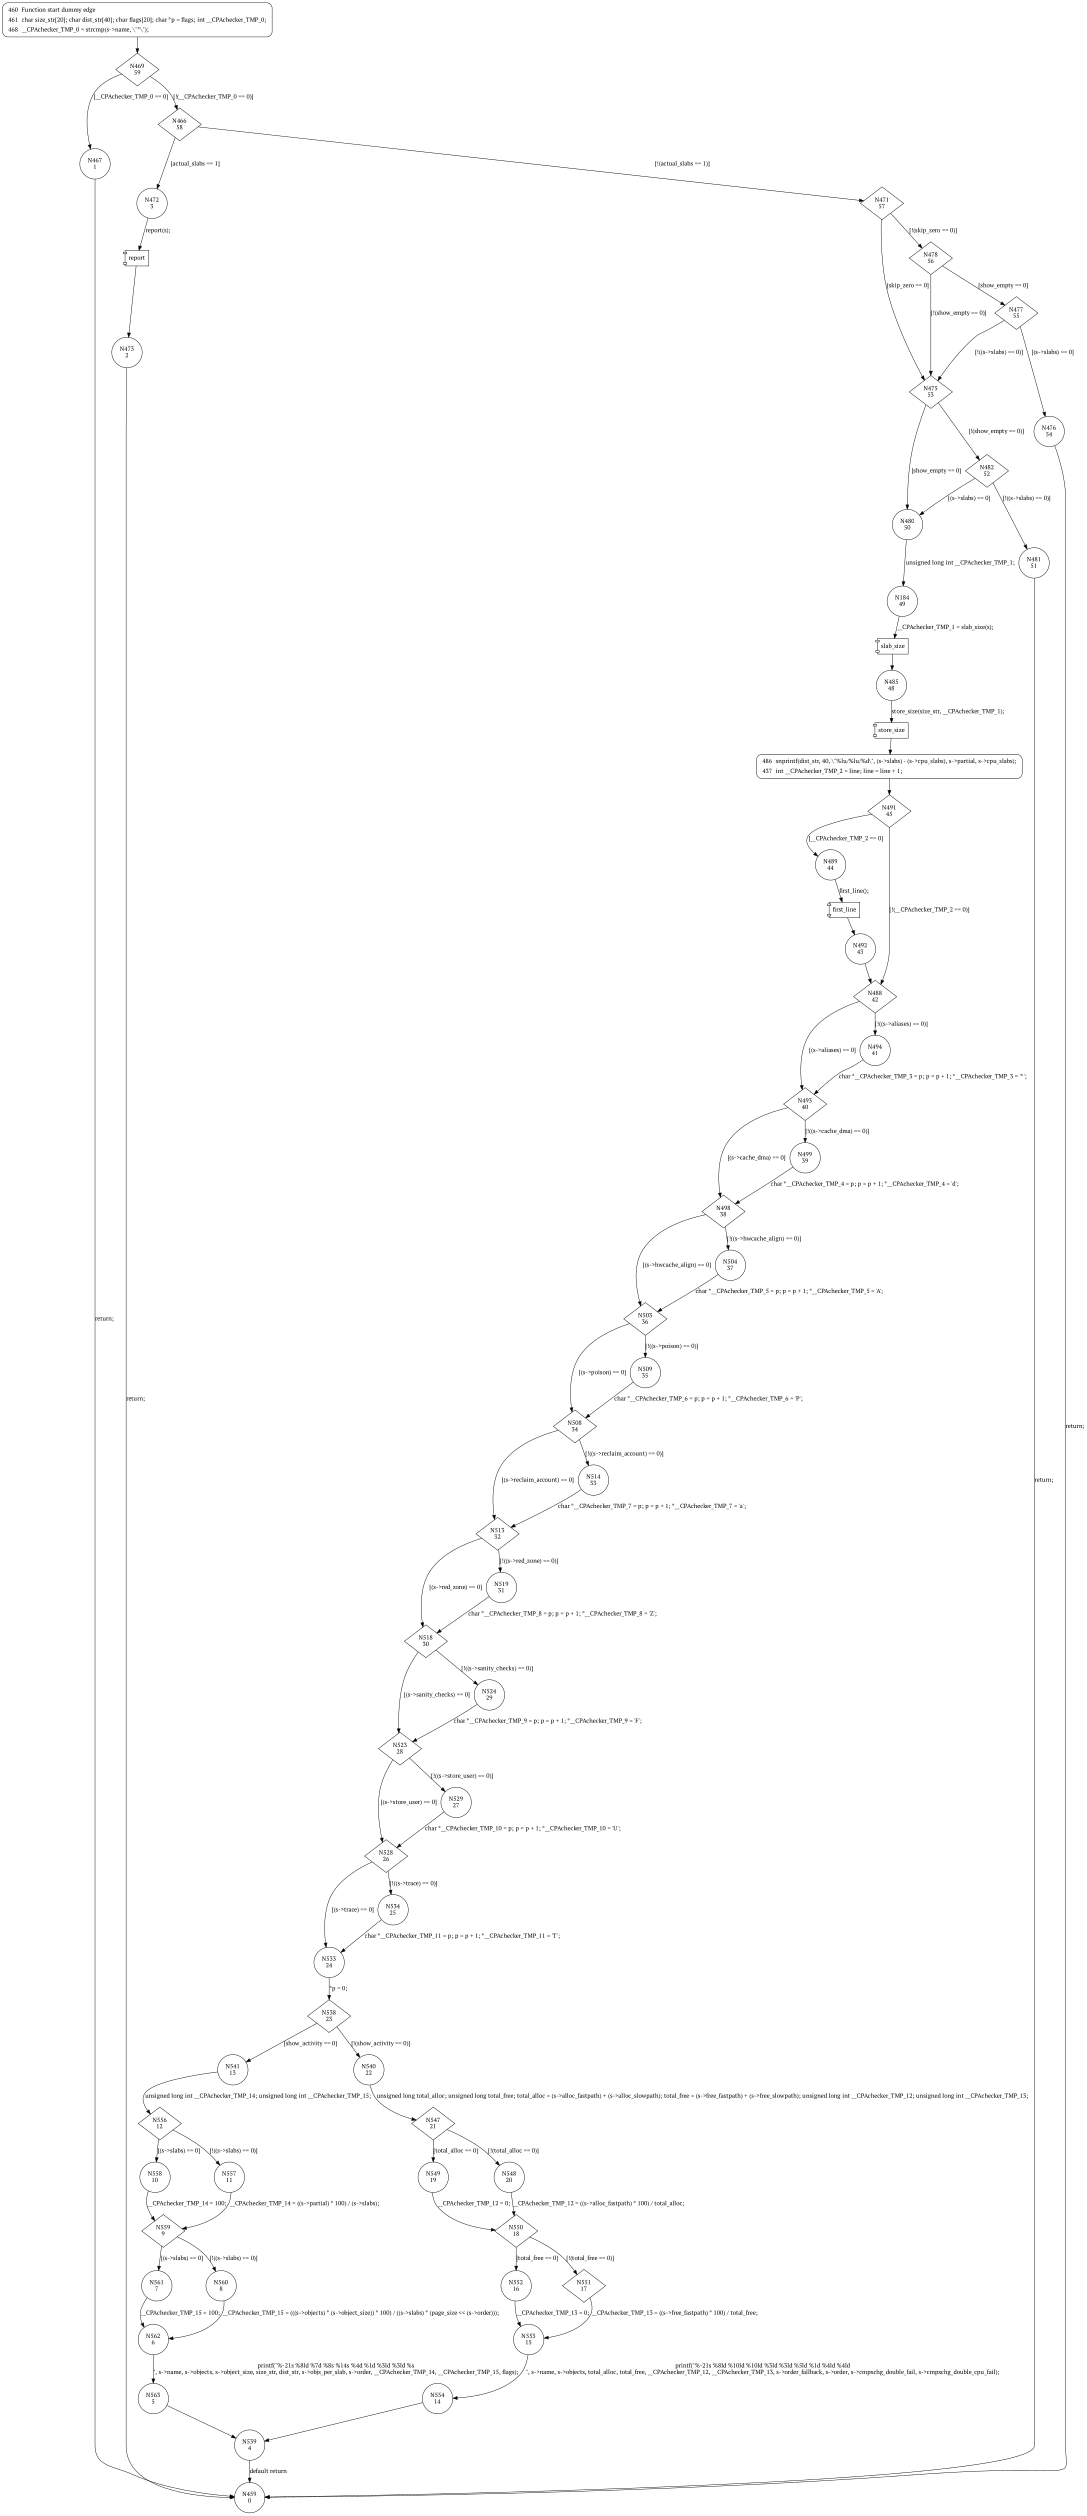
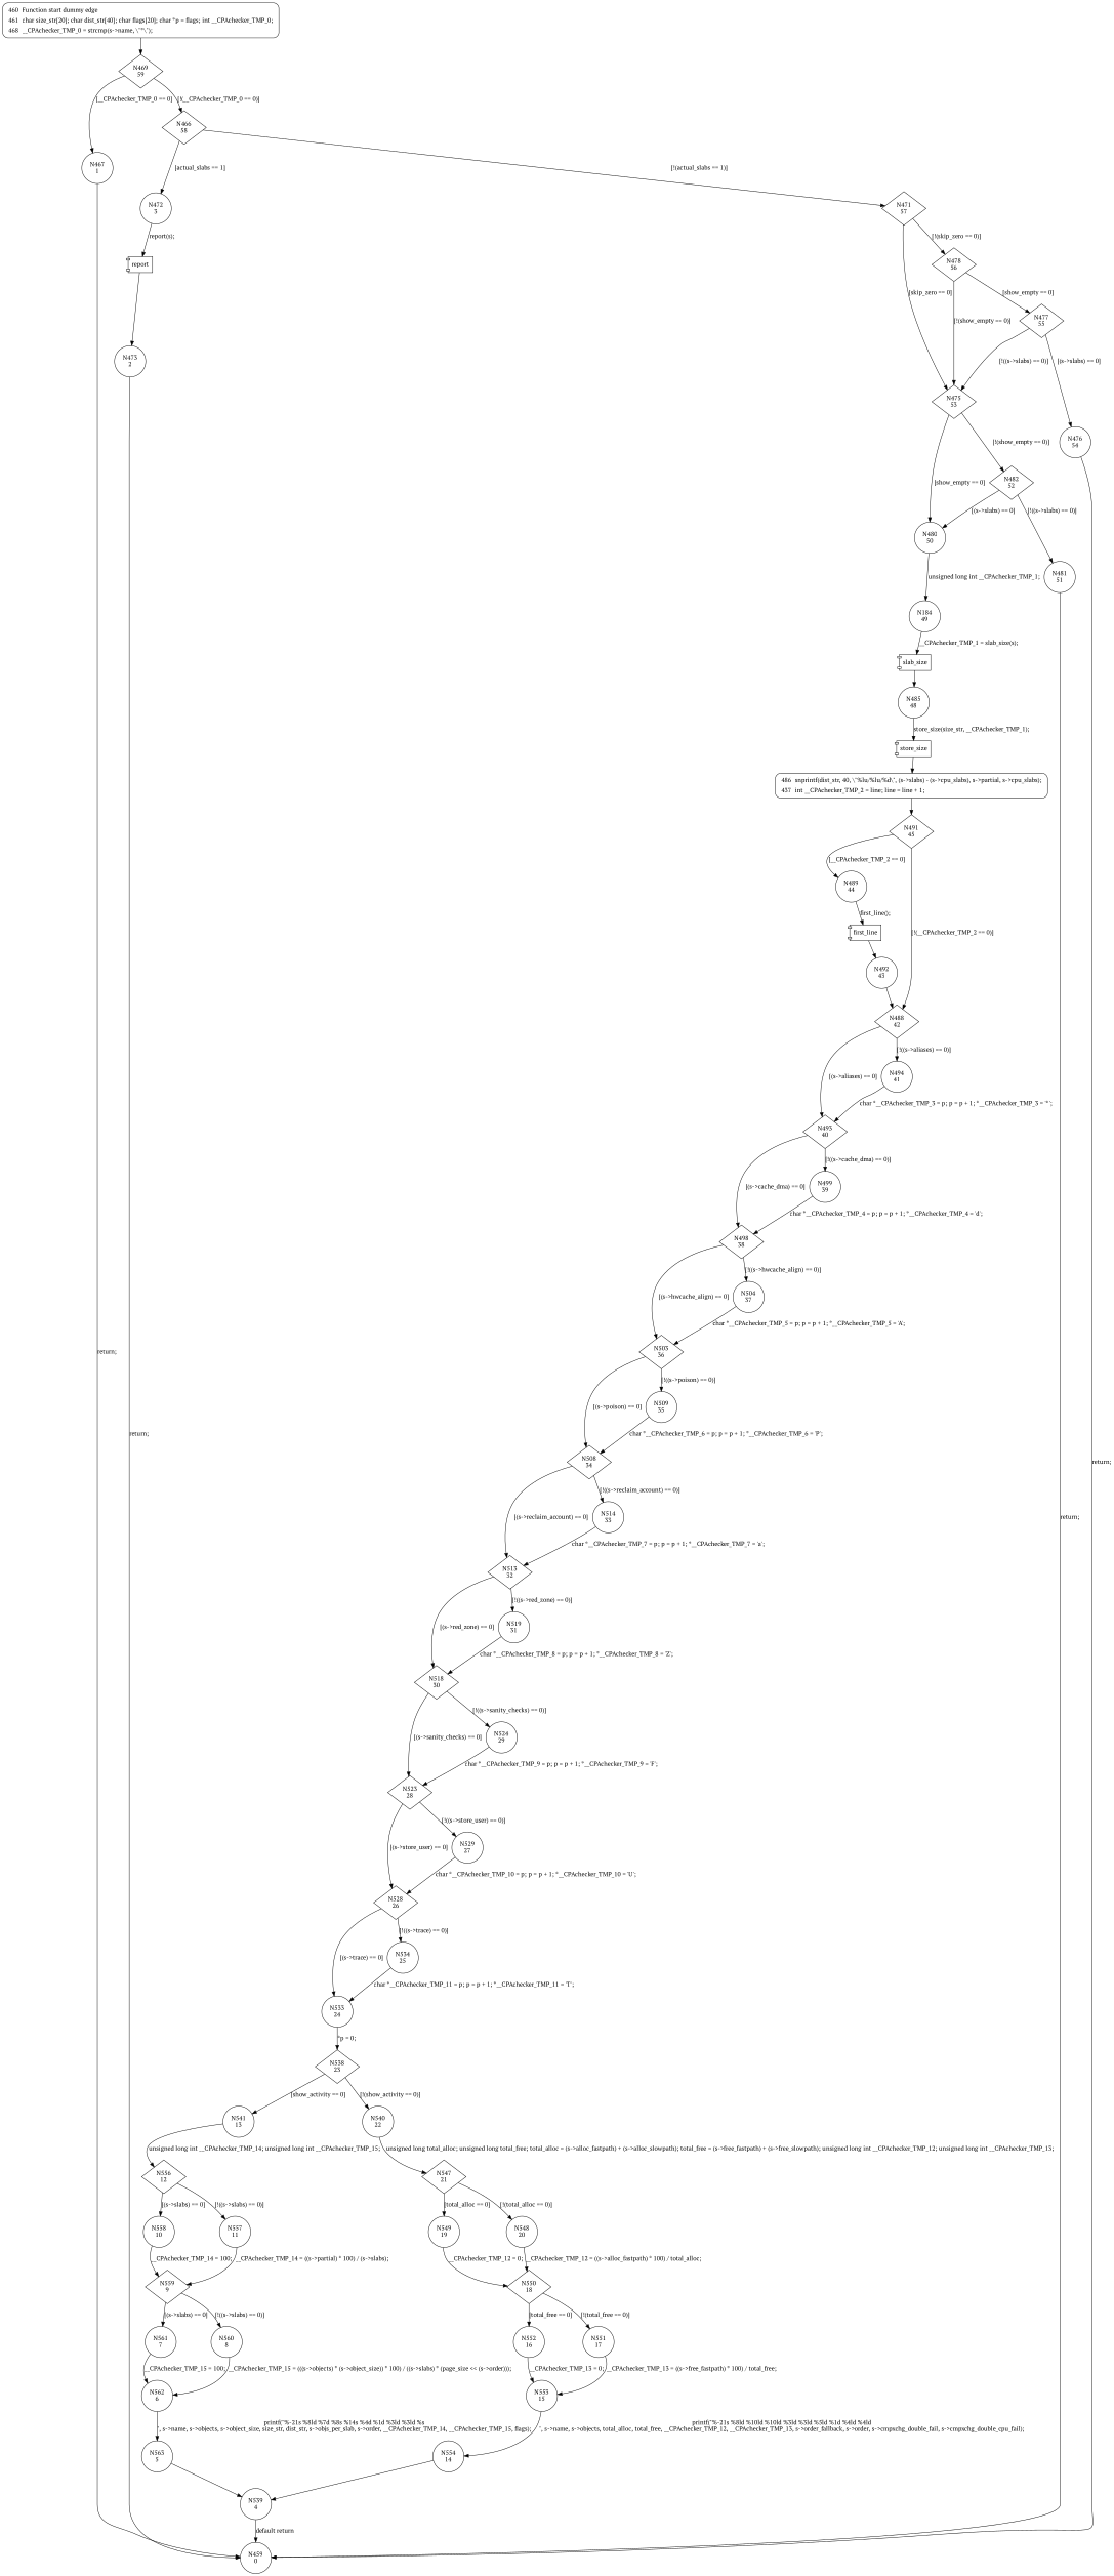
  digraph {
    fontname="PT Serif"
    node [fontname="PT Serif" shape=circle]
    edge [fontname="PT Serif"]
    n1 [label="N469\n59" shape=diamond]
    n2 [label="N467\n1"]
    n3 [label="N466\n58" shape=diamond]
    n4 [label="N459\n0"]
    n5 [label="N472\n3"]
    n6 [label="N471\n57" shape=diamond]
    n7 [label=report shape=component]
    n8 [label="N475\n53" shape=diamond]
    n9 [label="N478\n56" shape=diamond]
    n10 [label="N473\n2"]
    n11 [label="N480\n50"]
    n12 [label="N482\n52" shape=diamond]
    n13 [label="N477\n55" shape=diamond]
    n14 [label="N184\n49"]
    n15 [label="N481\n51"]
    n16 [label="N476\n54"]
    n17 [label=slab_size shape=component]
    n18 [label="N485\n48"]
    n19 [label=store_size shape=component]
    n20 [fillcolor=white label=<<table border="0" cellborder="0" cellpadding="3" bgcolor="white"><tr><td align="right">486</td><td align="left">snprintf(dist_str, 40, \"%lu/%lu/%d\", (s-&gt;slabs) - (s-&gt;cpu_slabs), s-&gt;partial, s-&gt;cpu_slabs);</td></tr><tr><td align="right">437</td><td align="left">int __CPAchecker_TMP_2 = line; line = line + 1;</td></tr></table>> penwidth=1 shape=Mrecord style="filled,bold"]
    n21 [label="N491\n45" shape=diamond]
    n22 [label="N489\n44"]
    n23 [label="N488\n42" shape=diamond]
    n24 [label=first_line shape=component]
    n25 [label="N493\n40" shape=diamond]
    n26 [label="N494\n41"]
    n27 [label="N492\n43"]
    n28 [label="N498\n38" shape=diamond]
    n29 [label="N499\n39"]
    n30 [label="N503\n36" shape=diamond]
    n31 [label="N504\n37"]
    n32 [label="N508\n34" shape=diamond]
    n33 [label="N509\n35"]
    n34 [label="N513\n32" shape=diamond]
    n35 [label="N514\n33"]
    n36 [label="N518\n30" shape=diamond]
    n37 [label="N519\n31"]
    n38 [label="N523\n28" shape=diamond]
    n39 [label="N524\n29"]
    n40 [label="N528\n26" shape=diamond]
    n41 [label="N529\n27"]
    n42 [label="N533\n24"]
    n43 [label="N534\n25"]
    n44 [label="N538\n23" shape=diamond]
    n45 [label="N541\n13"]
    n46 [label="N540\n22"]
    n47 [label="N556\n12" shape=diamond]
    n48 [label="N547\n21" shape=diamond]
    n49 [label="N558\n10"]
    n50 [label="N557\n11"]
    n51 [label="N549\n19"]
    n52 [label="N548\n20"]
    n53 [label="N550\n18" shape=diamond]
    n54 [label="N552\n16"]
-   n55 [label="N551\n17" shape=diamond]
+   n55 [label="N551\n17"]
    n56 [label="N553\n15"]
    n57 [label="N554\n14"]
    n58 [label="N539\n4"]
    n59 [label="N559\n9" shape=diamond]
    n60 [label="N561\n7"]
    n61 [label="N560\n8"]
    n62 [label="N562\n6"]
    n63 [label="N563\n5"]
    n64 [fillcolor=white label=<<table border="0" cellborder="0" cellpadding="3" bgcolor="white"><tr><td align="right">460</td><td align="left">Function start dummy edge</td></tr><tr><td align="right">461</td><td align="left">char size_str[20]; char dist_str[40]; char flags[20]; char *p = flags; int __CPAchecker_TMP_0;</td></tr><tr><td align="right">468</td><td align="left">__CPAchecker_TMP_0 = strcmp(s-&gt;name, \"*\");</td></tr></table>> penwidth=1 shape=Mrecord style="filled,bold"]
    n1 -> n2 [label="[__CPAchecker_TMP_0 == 0]"]
    n1 -> n3 [label="[!(__CPAchecker_TMP_0 == 0)]"]
    n2 -> n4 [label="return;"]
    n3 -> n5 [label="[actual_slabs == 1]"]
    n3 -> n6 [label="[!(actual_slabs == 1)]"]
    n5 -> n7 [label="report(s);"]
    n6 -> n8 [label="[skip_zero == 0]"]
    n6 -> n9 [label="[!(skip_zero == 0)]"]
    n7 -> n10
    n8 -> n11 [label="[show_empty == 0]"]
    n8 -> n12 [label="[!(show_empty == 0)]"]
    n9 -> n8 [label="[!(show_empty == 0)]"]
    n9 -> n13 [label="[show_empty == 0]"]
    n10 -> n4 [label="return;"]
    n11 -> n14 [label="unsigned long int __CPAchecker_TMP_1;"]
    n12 -> n11 [label="[(s->slabs) == 0]"]
    n12 -> n15 [label="[!((s->slabs) == 0)]"]
    n13 -> n8 [label="[!((s->slabs) == 0)]"]
    n13 -> n16 [label="[(s->slabs) == 0]"]
    n14 -> n17 [label="__CPAchecker_TMP_1 = slab_size(s);"]
    n15 -> n4 [label="return;"]
    n16 -> n4 [label="return;"]
    n17 -> n18
    n18 -> n19 [label="store_size(size_str, __CPAchecker_TMP_1);"]
    n19 -> n20
    n20 -> n21
    n21 -> n22 [label="[__CPAchecker_TMP_2 == 0]"]
    n21 -> n23 [label="[!(__CPAchecker_TMP_2 == 0)]"]
    n22 -> n24 [label="first_line();"]
    n23 -> n25 [label="[(s->aliases) == 0]"]
    n23 -> n26 [label="[!((s->aliases) == 0)]"]
    n24 -> n27
    n25 -> n28 [label="[(s->cache_dma) == 0]"]
    n25 -> n29 [label="[!((s->cache_dma) == 0)]"]
    n26 -> n25 [label="char *__CPAchecker_TMP_3 = p; p = p + 1; *__CPAchecker_TMP_3 = '*'; "]
    n27 -> n23
    n28 -> n30 [label="[(s->hwcache_align) == 0]"]
    n28 -> n31 [label="[!((s->hwcache_align) == 0)]"]
    n29 -> n28 [label="char *__CPAchecker_TMP_4 = p; p = p + 1; *__CPAchecker_TMP_4 = 'd'; "]
    n30 -> n32 [label="[(s->poison) == 0]"]
    n30 -> n33 [label="[!((s->poison) == 0)]"]
    n31 -> n30 [label="char *__CPAchecker_TMP_5 = p; p = p + 1; *__CPAchecker_TMP_5 = 'A'; "]
    n32 -> n34 [label="[(s->reclaim_account) == 0]"]
    n32 -> n35 [label="[!((s->reclaim_account) == 0)]"]
    n33 -> n32 [label="char *__CPAchecker_TMP_6 = p; p = p + 1; *__CPAchecker_TMP_6 = 'P'; "]
    n34 -> n36 [label="[(s->red_zone) == 0]"]
    n34 -> n37 [label="[!((s->red_zone) == 0)]"]
    n35 -> n34 [label="char *__CPAchecker_TMP_7 = p; p = p + 1; *__CPAchecker_TMP_7 = 'a'; "]
    n36 -> n38 [label="[(s->sanity_checks) == 0]"]
    n36 -> n39 [label="[!((s->sanity_checks) == 0)]"]
    n37 -> n36 [label="char *__CPAchecker_TMP_8 = p; p = p + 1; *__CPAchecker_TMP_8 = 'Z'; "]
    n38 -> n40 [label="[(s->store_user) == 0]"]
    n38 -> n41 [label="[!((s->store_user) == 0)]"]
    n39 -> n38 [label="char *__CPAchecker_TMP_9 = p; p = p + 1; *__CPAchecker_TMP_9 = 'F'; "]
    n40 -> n42 [label="[(s->trace) == 0]"]
    n40 -> n43 [label="[!((s->trace) == 0)]"]
    n41 -> n40 [label="char *__CPAchecker_TMP_10 = p; p = p + 1; *__CPAchecker_TMP_10 = 'U'; "]
    n42 -> n44 [label="*p = 0;"]
    n43 -> n42 [label="char *__CPAchecker_TMP_11 = p; p = p + 1; *__CPAchecker_TMP_11 = 'T'; "]
    n44 -> n45 [label="[show_activity == 0]"]
    n44 -> n46 [label="[!(show_activity == 0)]"]
    n45 -> n47 [label="unsigned long int __CPAchecker_TMP_14; unsigned long int __CPAchecker_TMP_15;"]
    n46 -> n48 [label="unsigned long total_alloc; unsigned long total_free; total_alloc = (s->alloc_fastpath) + (s->alloc_slowpath); total_free = (s->free_fastpath) + (s->free_slowpath); unsigned long int __CPAchecker_TMP_12; unsigned long int __CPAchecker_TMP_13;"]
    n47 -> n49 [label="[(s->slabs) == 0]"]
    n47 -> n50 [label="[!((s->slabs) == 0)]"]
    n48 -> n51 [label="[total_alloc == 0]"]
    n48 -> n52 [label="[!(total_alloc == 0)]"]
    n49 -> n59 [label="__CPAchecker_TMP_14 = 100;"]
    n50 -> n59 [label="__CPAchecker_TMP_14 = ((s->partial) * 100) / (s->slabs);"]
    n51 -> n53 [label="__CPAchecker_TMP_12 = 0;"]
    n52 -> n53 [label="__CPAchecker_TMP_12 = ((s->alloc_fastpath) * 100) / total_alloc;"]
    n53 -> n54 [label="[total_free == 0]"]
    n53 -> n55 [label="[!(total_free == 0)]"]
    n54 -> n56 [label="__CPAchecker_TMP_13 = 0;"]
    n55 -> n56 [label="__CPAchecker_TMP_13 = ((s->free_fastpath) * 100) / total_free;"]
    n56 -> n57 [label="printf(\"%-21s %8ld %10ld %10ld %3ld %3ld %5ld %1d %4ld %4ld\n\", s->name, s->objects, total_alloc, total_free, __CPAchecker_TMP_12, __CPAchecker_TMP_13, s->order_fallback, s->order, s->cmpxchg_double_fail, s->cmpxchg_double_cpu_fail);"]
    n57 -> n58
    n58 -> n4 [label="default return"]
    n59 -> n60 [label="[(s->slabs) == 0]"]
    n59 -> n61 [label="[!((s->slabs) == 0)]"]
    n60 -> n62 [label="__CPAchecker_TMP_15 = 100;"]
    n61 -> n62 [label="__CPAchecker_TMP_15 = (((s->objects) * (s->object_size)) * 100) / ((s->slabs) * (page_size << (s->order)));"]
    n62 -> n63 [label="printf(\"%-21s %8ld %7d %8s %14s %4d %1d %3ld %3ld %s\n\", s->name, s->objects, s->object_size, size_str, dist_str, s->objs_per_slab, s->order, __CPAchecker_TMP_14, __CPAchecker_TMP_15, flags);"]
    n63 -> n58
    n64 -> n1
  }
